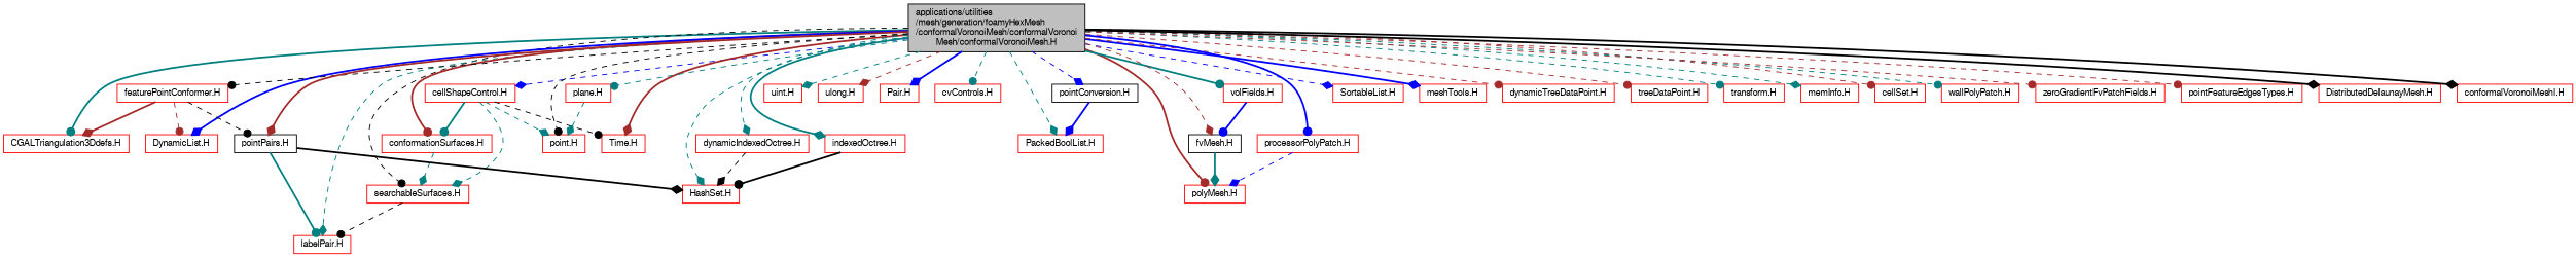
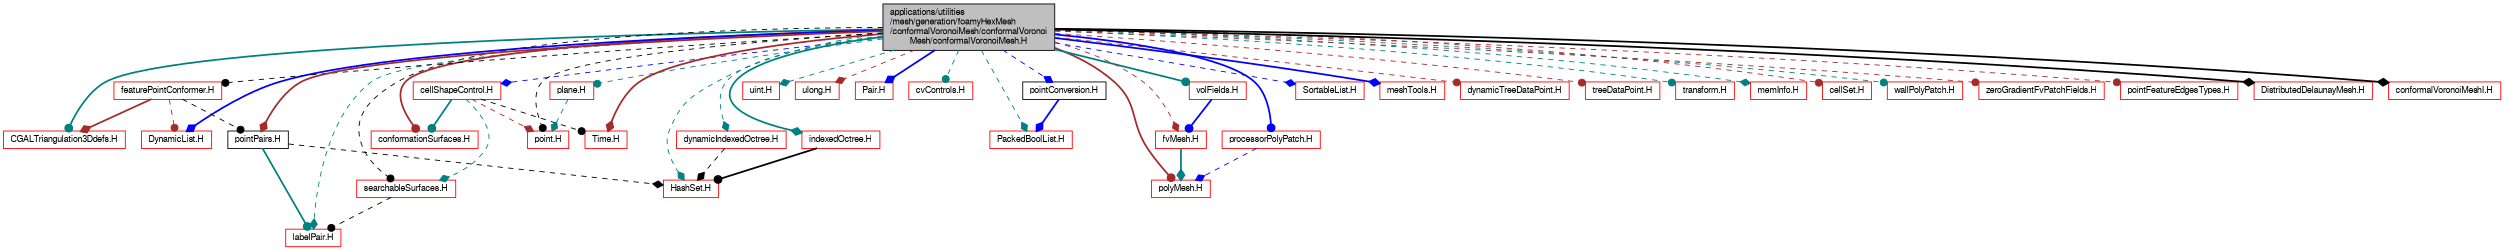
  digraph {
    node [color=red fontname=FreeSans fontsize=10 shape=record]
    edge [arrowhead=diamond color=teal fontname=FreeSans fontsize=10 labelfontname=FreeSans labelfontsize=10 style=dashed]
    n1 [color=black fillcolor=grey75 fontcolor=black height=0.2 label="applications/utilities\l/mesh/generation/foamyHexMesh\l/conformalVoronoiMesh/conformalVoronoi\lMesh/conformalVoronoiMesh.H" style=filled width=0.4]
    n2 [height=0.2 label="CGALTriangulation3Ddefs.H" width=0.4]
    n3 [height=0.2 label="uint.H" width=0.4]
    n4 [height=0.2 label="ulong.H" width=0.4]
    n5 [height=0.2 label="searchableSurfaces.H" width=0.4]
    n6 [height=0.2 label="labelPair.H" width=0.4]
    n7 [height=0.2 label="Pair.H" width=0.4]
    n8 [height=0.2 label="conformationSurfaces.H" width=0.4]
    n9 [height=0.2 label="cellShapeControl.H" width=0.4]
    n10 [height=0.2 label="point.H" width=0.4]
    n11 [height=0.2 label="Time.H" width=0.4]
    n12 [height=0.2 label="cvControls.H" width=0.4]
    n13 [height=0.2 label="DynamicList.H" width=0.4]
    n14 [height=0.2 label="PackedBoolList.H" width=0.4]
    n15 [height=0.2 label="polyMesh.H" width=0.4]
    n16 [height=0.2 label="plane.H" width=0.4]
    n17 [height=0.2 label="SortableList.H" width=0.4]
    n18 [height=0.2 label="meshTools.H" width=0.4]
    n19 [height=0.2 label="dynamicIndexedOctree.H" width=0.4]
    n20 [height=0.2 label="HashSet.H" width=0.4]
    n21 [height=0.2 label="dynamicTreeDataPoint.H" width=0.4]
    n22 [height=0.2 label="indexedOctree.H" width=0.4]
    n23 [height=0.2 label="treeDataPoint.H" width=0.4]
    n24 [height=0.2 label="transform.H" width=0.4]
    n25 [height=0.2 label="volFields.H" width=0.4]
-   n26 [color=black height=0.2 label="fvMesh.H" width=0.4]
+   n26 [height=0.2 label="fvMesh.H" width=0.4]
    n27 [height=0.2 label="memInfo.H" width=0.4]
    n28 [height=0.2 label="cellSet.H" width=0.4]
    n29 [height=0.2 label="wallPolyPatch.H" width=0.4]
    n30 [height=0.2 label="processorPolyPatch.H" width=0.4]
    n31 [height=0.2 label="zeroGradientFvPatchFields.H" width=0.4]
    n32 [height=0.2 label="pointFeatureEdgesTypes.H" width=0.4]
    n33 [color=black height=0.2 label="pointConversion.H" width=0.4]
    n34 [height=0.2 label="DistributedDelaunayMesh.H" width=0.4]
    n35 [height=0.2 label="featurePointConformer.H" width=0.4]
    n36 [color=black height=0.2 label="pointPairs.H" width=0.4]
    n37 [height=0.2 label="conformalVoronoiMeshI.H" width=0.4]
    n1 -> n2 [arrowhead=dot style=bold]
    n1 -> n3
    n1 -> n4 [color=brown]
    n1 -> n5 [arrowhead=dot color=black]
    n1 -> n6
    n1 -> n7 [color=blue style=bold]
    n1 -> n8 [arrowhead=dot color=brown style=bold]
    n1 -> n9 [color=blue]
    n1 -> n10 [arrowhead=dot color=black]
    n1 -> n11 [color=brown style=bold]
    n1 -> n12 [arrowhead=dot]
    n1 -> n13 [color=blue style=bold]
    n1 -> n14
    n1 -> n15 [arrowhead=dot color=brown style=bold]
    n1 -> n16 [arrowhead=dot]
    n1 -> n17 [color=blue]
    n1 -> n18 [color=blue style=bold]
    n1 -> n19
    n1 -> n20
    n1 -> n21 [arrowhead=dot color=brown]
    n1 -> n22 [style=bold]
    n1 -> n23 [arrowhead=dot color=brown]
    n1 -> n24 [arrowhead=dot]
    n1 -> n25 [arrowhead=dot style=bold]
    n1 -> n26 [color=brown]
    n1 -> n27
    n1 -> n28 [arrowhead=dot color=brown]
    n1 -> n29 [arrowhead=dot]
    n1 -> n30 [arrowhead=dot color=blue style=bold]
    n1 -> n31 [arrowhead=dot color=brown]
    n1 -> n32 [arrowhead=dot color=brown]
    n1 -> n33 [color=blue]
    n1 -> n34 [color=black style=bold]
    n1 -> n35 [arrowhead=dot color=black]
    n1 -> n36 [color=brown style=bold]
    n1 -> n37 [color=black style=bold]
    n5 -> n6 [arrowhead=dot color=black]
-   n8 -> n5
    n9 -> n5
    n9 -> n8 [arrowhead=dot style=bold]
-   n9 -> n10
+   n9 -> n10 [color=brown]
    n9 -> n11 [arrowhead=dot color=black]
    n16 -> n10
    n19 -> n20 [color=black]
    n22 -> n20 [arrowhead=dot color=black style=bold]
    n25 -> n26 [arrowhead=dot color=blue style=bold]
    n26 -> n15 [style=bold]
    n30 -> n15 [color=blue]
    n33 -> n14 [color=blue style=bold]
    n35 -> n2 [color=brown style=bold]
    n35 -> n13 [arrowhead=dot color=brown]
    n35 -> n36 [arrowhead=dot color=black]
    n36 -> n6 [arrowhead=dot style=bold]
-   n36 -> n20 [color=black style=bold]
+   n36 -> n20 [color=black]
  }
